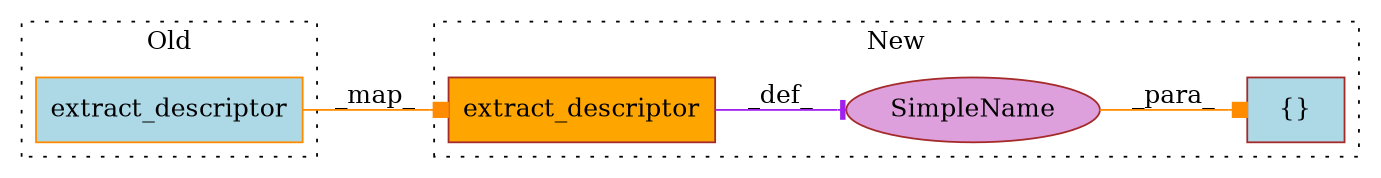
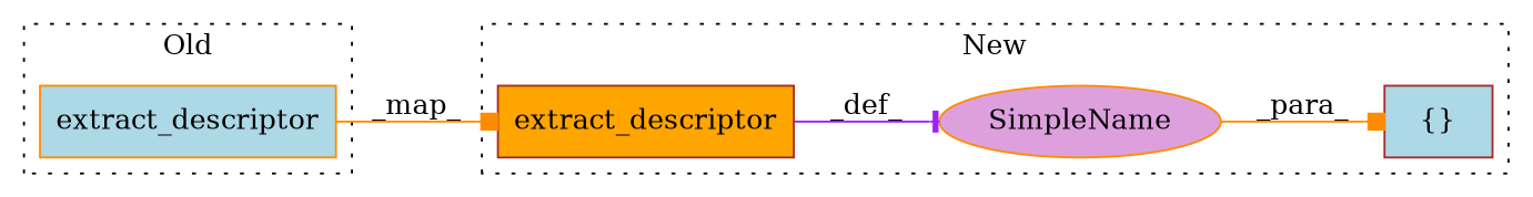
  digraph {
    rankdir=LR
    node [a=32 l=20 shape=box style=filled fillcolor=lightblue color=brown]
    edge [color=darkorange arrowhead=box]
    n1 [label=extract_descriptor s=764 fillcolor=orange]
    n2 [a=4 l="1,1" label="{}" s="732,784"]
-   n3 [a=42 label=SimpleName shape=ellipse fillcolor=plum l=""]
+   n3 [a=42 label=SimpleName shape=ellipse fillcolor=plum color=darkorange l=""]
    n4 [label=extract_descriptor s=754 color=darkorange]
    subgraph cluster_1 {
      label=New
      style=dotted
      n1
      n2
      n3
    }
    subgraph cluster_2 {
      label=Old
      style=dotted
      n4
    }
    n1 -> n3 [label=_def_ color=purple arrowhead=tee]
    n3 -> n2 [label=_para_]
    n4 -> n1 [label=_map_]
  }
